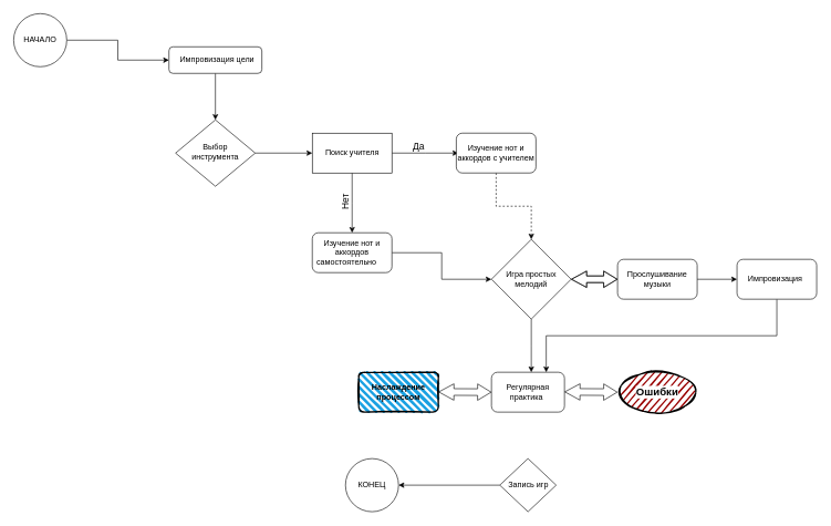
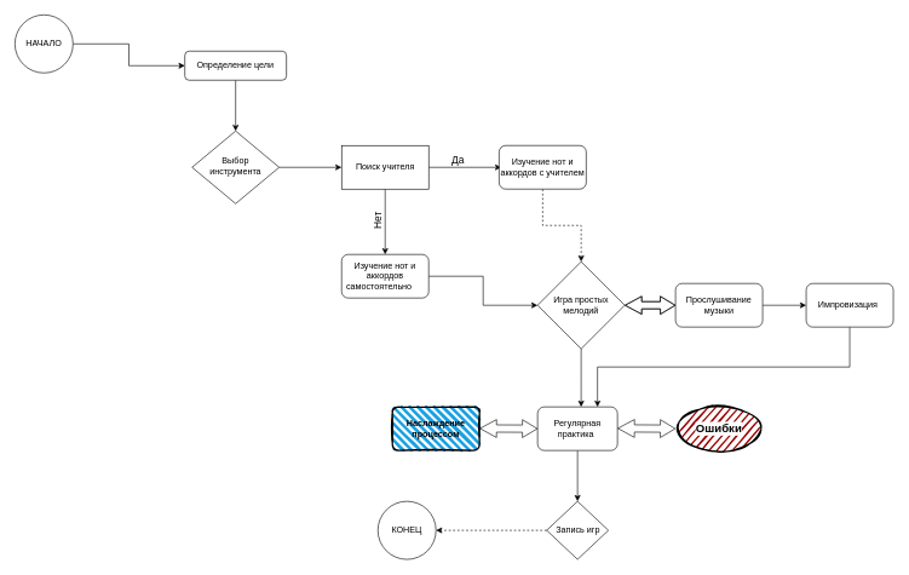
  <mxCell id="0" />
  <mxCell id="1" parent="0" />
  <mxCell id="2" style="edgeStyle=orthogonalEdgeStyle;rounded=0;orthogonalLoop=1;jettySize=auto;html=1;entryX=0.5;entryY=0;entryDx=0;entryDy=0;" edge="1" parent="1" source="3" target="5"><mxGeometry relative="1" as="geometry" /></mxCell>
- <mxCell id="3" value="&amp;nbsp; &amp;nbsp; Импровизация цели&lt;span style=&quot;white-space: pre;&quot;&gt;&#09;&lt;/span&gt;" style="rounded=1;whiteSpace=wrap;html=1;fontSize=12;glass=0;strokeWidth=1;shadow=0;align=center;" parent="1" vertex="1"><mxGeometry x="254" y="70" width="140" height="40" as="geometry" /></mxCell>
+ <mxCell id="3" value="&amp;nbsp; &amp;nbsp; Определение цели&lt;span style=&quot;white-space: pre;&quot;&gt;&#09;&lt;/span&gt;" style="rounded=1;whiteSpace=wrap;html=1;fontSize=12;glass=0;strokeWidth=1;shadow=0;align=center;" parent="1" vertex="1"><mxGeometry x="254" y="70" width="140" height="40" as="geometry" /></mxCell>
  <mxCell id="4" style="edgeStyle=orthogonalEdgeStyle;rounded=0;orthogonalLoop=1;jettySize=auto;html=1;" edge="1" parent="1" source="5" target="8"><mxGeometry relative="1" as="geometry" /></mxCell>
  <mxCell id="5" value="Выбор инструмента" style="rhombus;whiteSpace=wrap;html=1;shadow=0;fontFamily=Helvetica;fontSize=12;align=center;strokeWidth=1;spacing=6;spacingTop=-4;" parent="1" vertex="1"><mxGeometry x="264" y="180" width="120" height="100" as="geometry" /></mxCell>
  <mxCell id="6" style="edgeStyle=orthogonalEdgeStyle;rounded=0;orthogonalLoop=1;jettySize=auto;html=1;" edge="1" parent="1" source="8"><mxGeometry relative="1" as="geometry"><mxPoint x="690" y="230" as="targetPoint" /></mxGeometry></mxCell>
  <mxCell id="7" style="edgeStyle=orthogonalEdgeStyle;rounded=0;orthogonalLoop=1;jettySize=auto;html=1;" edge="1" parent="1" source="8"><mxGeometry relative="1" as="geometry"><mxPoint x="530" y="350" as="targetPoint" /></mxGeometry></mxCell>
  <mxCell id="8" value="&amp;nbsp; &amp;nbsp; Поиск учителя&lt;span style=&quot;white-space: pre;&quot;&gt;&#09;&lt;/span&gt;" style="rounded=0;whiteSpace=wrap;html=1;align=center;" vertex="1" parent="1"><mxGeometry x="470" width="120" height="60" as="geometry" y="200" /></mxCell>
  <mxCell id="9" style="edgeStyle=orthogonalEdgeStyle;rounded=0;orthogonalLoop=1;jettySize=auto;html=1;" edge="1" parent="1" source="10" target="3"><mxGeometry relative="1" as="geometry" /></mxCell>
  <mxCell id="10" value="НАЧАЛО&#09;" style="ellipse;whiteSpace=wrap;html=1;aspect=fixed;" vertex="1" parent="1"><mxGeometry x="20" y="20" width="80" height="80" as="geometry" /></mxCell>
  <mxCell id="11" value="КОНЕЦ" style="ellipse;whiteSpace=wrap;html=1;aspect=fixed;" vertex="1" parent="1"><mxGeometry x="520" y="690" width="80" height="80" as="geometry" /></mxCell>
  <mxCell id="12" value="Да" style="text;strokeColor=none;fillColor=none;html=1;fontSize=14;fontStyle=0;verticalAlign=middle;align=center;" vertex="1" parent="1"><mxGeometry x="580" width="100" height="40" as="geometry" y="200" /></mxCell>
  <mxCell id="13" value="Нет&lt;span style=&quot;white-space: pre; font-size: 14px;&quot;&gt;&#09;&lt;/span&gt;" style="text;strokeColor=none;fillColor=none;html=1;fontSize=14;fontStyle=0;verticalAlign=middle;align=center;rotation=-90;" vertex="1" parent="1"><mxGeometry x="470" y="280" width="100" height="40" as="geometry" /></mxCell>
  <mxCell id="14" style="edgeStyle=orthogonalEdgeStyle;rounded=0;orthogonalLoop=1;jettySize=auto;html=1;entryX=0.5;entryY=0;entryDx=0;entryDy=0;dashed=1;" edge="1" parent="1" source="15" target="19"><mxGeometry relative="1" as="geometry"><mxPoint x="747" y="330" as="targetPoint" /></mxGeometry></mxCell>
  <mxCell id="15" value="Изучение нот и аккордов с учителем" style="rounded=1;whiteSpace=wrap;html=1;" vertex="1" parent="1"><mxGeometry x="687" width="120" height="60" as="geometry" y="200" /></mxCell>
  <mxCell id="16" style="edgeStyle=orthogonalEdgeStyle;rounded=0;orthogonalLoop=1;jettySize=auto;html=1;entryX=0;entryY=0.5;entryDx=0;entryDy=0;" edge="1" parent="1" source="17" target="19"><mxGeometry relative="1" as="geometry"><mxPoint x="730" y="380" as="targetPoint" /></mxGeometry></mxCell>
  <mxCell id="17" value="Изучение нот и аккордов самостоятельно&lt;span style=&quot;white-space: pre;&quot;&gt;&#09;&lt;/span&gt;" style="rounded=1;whiteSpace=wrap;html=1;" vertex="1" parent="1"><mxGeometry x="470" y="350" width="120" height="60" as="geometry" /></mxCell>
  <mxCell id="18" style="edgeStyle=orthogonalEdgeStyle;rounded=0;orthogonalLoop=1;jettySize=auto;html=1;" edge="1" parent="1" source="19"><mxGeometry relative="1" as="geometry"><mxPoint x="800" y="560" as="targetPoint" /></mxGeometry></mxCell>
  <mxCell id="19" value="Игра простых мелодий" style="rhombus;whiteSpace=wrap;html=1;" vertex="1" parent="1"><mxGeometry x="740" y="360" width="120" height="120" as="geometry" /></mxCell>
  <mxCell id="20" style="edgeStyle=orthogonalEdgeStyle;rounded=0;orthogonalLoop=1;jettySize=auto;html=1;exitX=1;exitY=0.5;exitDx=0;exitDy=0;entryX=0;entryY=0.5;entryDx=0;entryDy=0;" edge="1" parent="1" source="21" target="31"><mxGeometry relative="1" as="geometry" /></mxCell>
  <mxCell id="21" value="Прослушивание музыки" style="rounded=1;whiteSpace=wrap;html=1;" vertex="1" parent="1"><mxGeometry x="930" y="390" width="120" height="60" as="geometry" /></mxCell>
+ <mxCell id="22" style="edgeStyle=orthogonalEdgeStyle;rounded=0;orthogonalLoop=1;jettySize=auto;html=1;entryX=0.5;entryY=0;entryDx=0;entryDy=0;" edge="1" parent="1" source="23" target="33"><mxGeometry relative="1" as="geometry" /></mxCell>
  <mxCell id="23" value="Регулярная практика&lt;span style=&quot;white-space: pre;&quot;&gt;&#09;&lt;/span&gt;" style="rounded=1;whiteSpace=wrap;html=1;" vertex="1" parent="1"><mxGeometry x="740" y="560" width="110" height="60" as="geometry" /></mxCell>
  <mxCell id="24" value="Ошибки" style="ellipse;whiteSpace=wrap;strokeWidth=2;fillWeight=2;hachureGap=8;fillColor=#990000;fillStyle=dots;sketch=1;fontStyle=1;fontSize=16;fontColor=#000000;labelBorderColor=none;spacingTop=0;labelBackgroundColor=default;" vertex="1" parent="1"><mxGeometry x="930" y="560" width="120" height="60" as="geometry" /></mxCell>
  <mxCell id="25" value="Наслаждение процессом" style="rounded=1;whiteSpace=wrap;html=1;strokeWidth=2;fillWeight=4;hachureGap=8;hachureAngle=45;fillColor=#1ba1e2;sketch=1;fontStyle=1" vertex="1" parent="1"><mxGeometry x="540" y="560" width="120" height="60" as="geometry" /></mxCell>
  <mxCell id="26" value="" style="shape=flexArrow;endArrow=classic;startArrow=classic;html=1;rounded=0;endWidth=13.6;endSize=6.472;startWidth=13.6;startSize=7.312;exitX=1;exitY=0.5;exitDx=0;exitDy=0;entryX=0;entryY=0.5;entryDx=0;entryDy=0;" edge="1" parent="1" source="19" target="21"><mxGeometry width="100" height="100" relative="1" as="geometry"><mxPoint x="860" y="430" as="sourcePoint" /><mxPoint x="928" y="427" as="targetPoint" /><Array as="points" /></mxGeometry></mxCell>
  <mxCell id="27" value="" style="shape=flexArrow;endArrow=classic;startArrow=classic;html=1;rounded=0;endWidth=13.6;endSize=6.472;startWidth=13.6;startSize=7.312;exitX=1;exitY=0.5;exitDx=0;exitDy=0;entryX=0;entryY=0.5;entryDx=0;entryDy=0;" edge="1" parent="1"><mxGeometry width="100" height="100" relative="1" as="geometry"><mxPoint x="860" y="420" as="sourcePoint" /><mxPoint x="930" y="420" as="targetPoint" /><Array as="points" /></mxGeometry></mxCell>
  <mxCell id="28" value="" style="shape=flexArrow;endArrow=classic;startArrow=classic;html=1;rounded=0;endWidth=13.6;endSize=6.472;startWidth=13.6;startSize=7.312;exitX=1;exitY=0.5;exitDx=0;exitDy=0;entryX=0;entryY=0.5;entryDx=0;entryDy=0;" edge="1" parent="1" target="23"><mxGeometry width="100" height="100" relative="1" as="geometry"><mxPoint x="660" y="589.66" as="sourcePoint" /><mxPoint x="730" y="590" as="targetPoint" /><Array as="points" /></mxGeometry></mxCell>
  <mxCell id="29" value="" style="shape=flexArrow;endArrow=classic;startArrow=classic;html=1;rounded=0;endWidth=13.6;endSize=6.472;startWidth=13.6;startSize=7.312;exitX=1;exitY=0.5;exitDx=0;exitDy=0;entryX=0;entryY=0.5;entryDx=0;entryDy=0;" edge="1" parent="1" target="24"><mxGeometry width="100" height="100" relative="1" as="geometry"><mxPoint x="850" y="589.52" as="sourcePoint" /><mxPoint x="920" y="590" as="targetPoint" /><Array as="points" /></mxGeometry></mxCell>
  <mxCell id="30" style="edgeStyle=orthogonalEdgeStyle;rounded=0;orthogonalLoop=1;jettySize=auto;html=1;exitX=0.5;exitY=1;exitDx=0;exitDy=0;entryX=0.75;entryY=0;entryDx=0;entryDy=0;" edge="1" parent="1" source="31" target="23"><mxGeometry relative="1" as="geometry" /></mxCell>
  <mxCell id="31" value="&amp;nbsp; &amp;nbsp;Импровизация&lt;span style=&quot;white-space: pre;&quot;&gt;&#09;&lt;/span&gt;" style="rounded=1;whiteSpace=wrap;html=1;" vertex="1" parent="1"><mxGeometry x="1110" y="390" width="120" height="60" as="geometry" /></mxCell>
- <mxCell id="32" style="edgeStyle=orthogonalEdgeStyle;rounded=0;orthogonalLoop=1;jettySize=auto;html=1;exitX=0;exitY=0.5;exitDx=0;exitDy=0;entryX=1;entryY=0.5;entryDx=0;entryDy=0;" edge="1" parent="1" source="33" target="11"><mxGeometry relative="1" as="geometry" /></mxCell>
+ <mxCell id="32" style="edgeStyle=orthogonalEdgeStyle;rounded=0;orthogonalLoop=1;jettySize=auto;html=1;exitX=0;exitY=0.5;exitDx=0;exitDy=0;entryX=1;entryY=0.5;entryDx=0;entryDy=0;dashed=1;" edge="1" parent="1" source="33" target="11"><mxGeometry relative="1" as="geometry" /></mxCell>
  <mxCell id="33" value="&amp;nbsp; &amp;nbsp;Запись игр&lt;span style=&quot;white-space: pre;&quot;&gt;&#09;&lt;/span&gt;" style="rhombus;whiteSpace=wrap;html=1;" vertex="1" parent="1"><mxGeometry x="752.5" y="690" width="85" height="80" as="geometry" /></mxCell>
